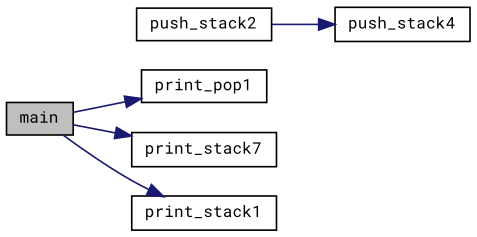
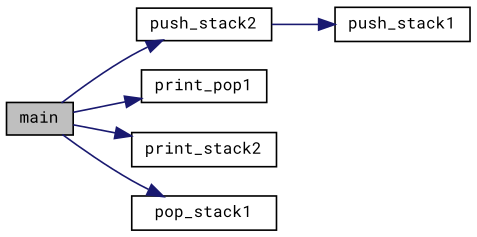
  digraph {
    fontname="Roboto Mono"
    rankdir=LR
    node [color=black fillcolor=white fontname="Roboto Mono" fontsize=10 shape=record style=filled]
    edge [color=midnightblue fontname="Roboto Mono" fontsize=10 labelfontname=Helvetica labelfontsize=10 style=solid]
    n1 [fillcolor=grey75 fontcolor=black height=0.2 label=main width=0.4]
    n2 [height=0.2 label=push_stack2 width=0.4]
    n3 [height=0.2 label=print_pop1 width=0.4]
-   n4 [height=0.2 label=print_stack7 width=0.4]
-   n5 [height=0.2 label=print_stack1 width=0.4]
-   n6 [height=0.2 label=push_stack4 width=0.4]
+   n4 [height=0.2 label=print_stack2 width=0.4]
+   n5 [height=0.2 label=pop_stack1 width=0.4]
+   n6 [height=0.2 label=push_stack1 width=0.4]
+   n1 -> n2
    n1 -> n3
    n1 -> n4
    n1 -> n5
    n2 -> n6
  }
